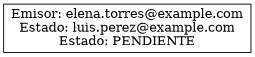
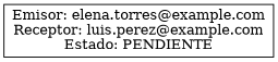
  digraph {
    rankdir=TB
-   n1 [label="{Emisor: elena.torres@example.com\nEstado: luis.perez@example.com\nEstado: PENDIENTE}" shape=record]
+   n1 [label="{Emisor: elena.torres@example.com\nReceptor: luis.perez@example.com\nEstado: PENDIENTE}" shape=record]
  }
